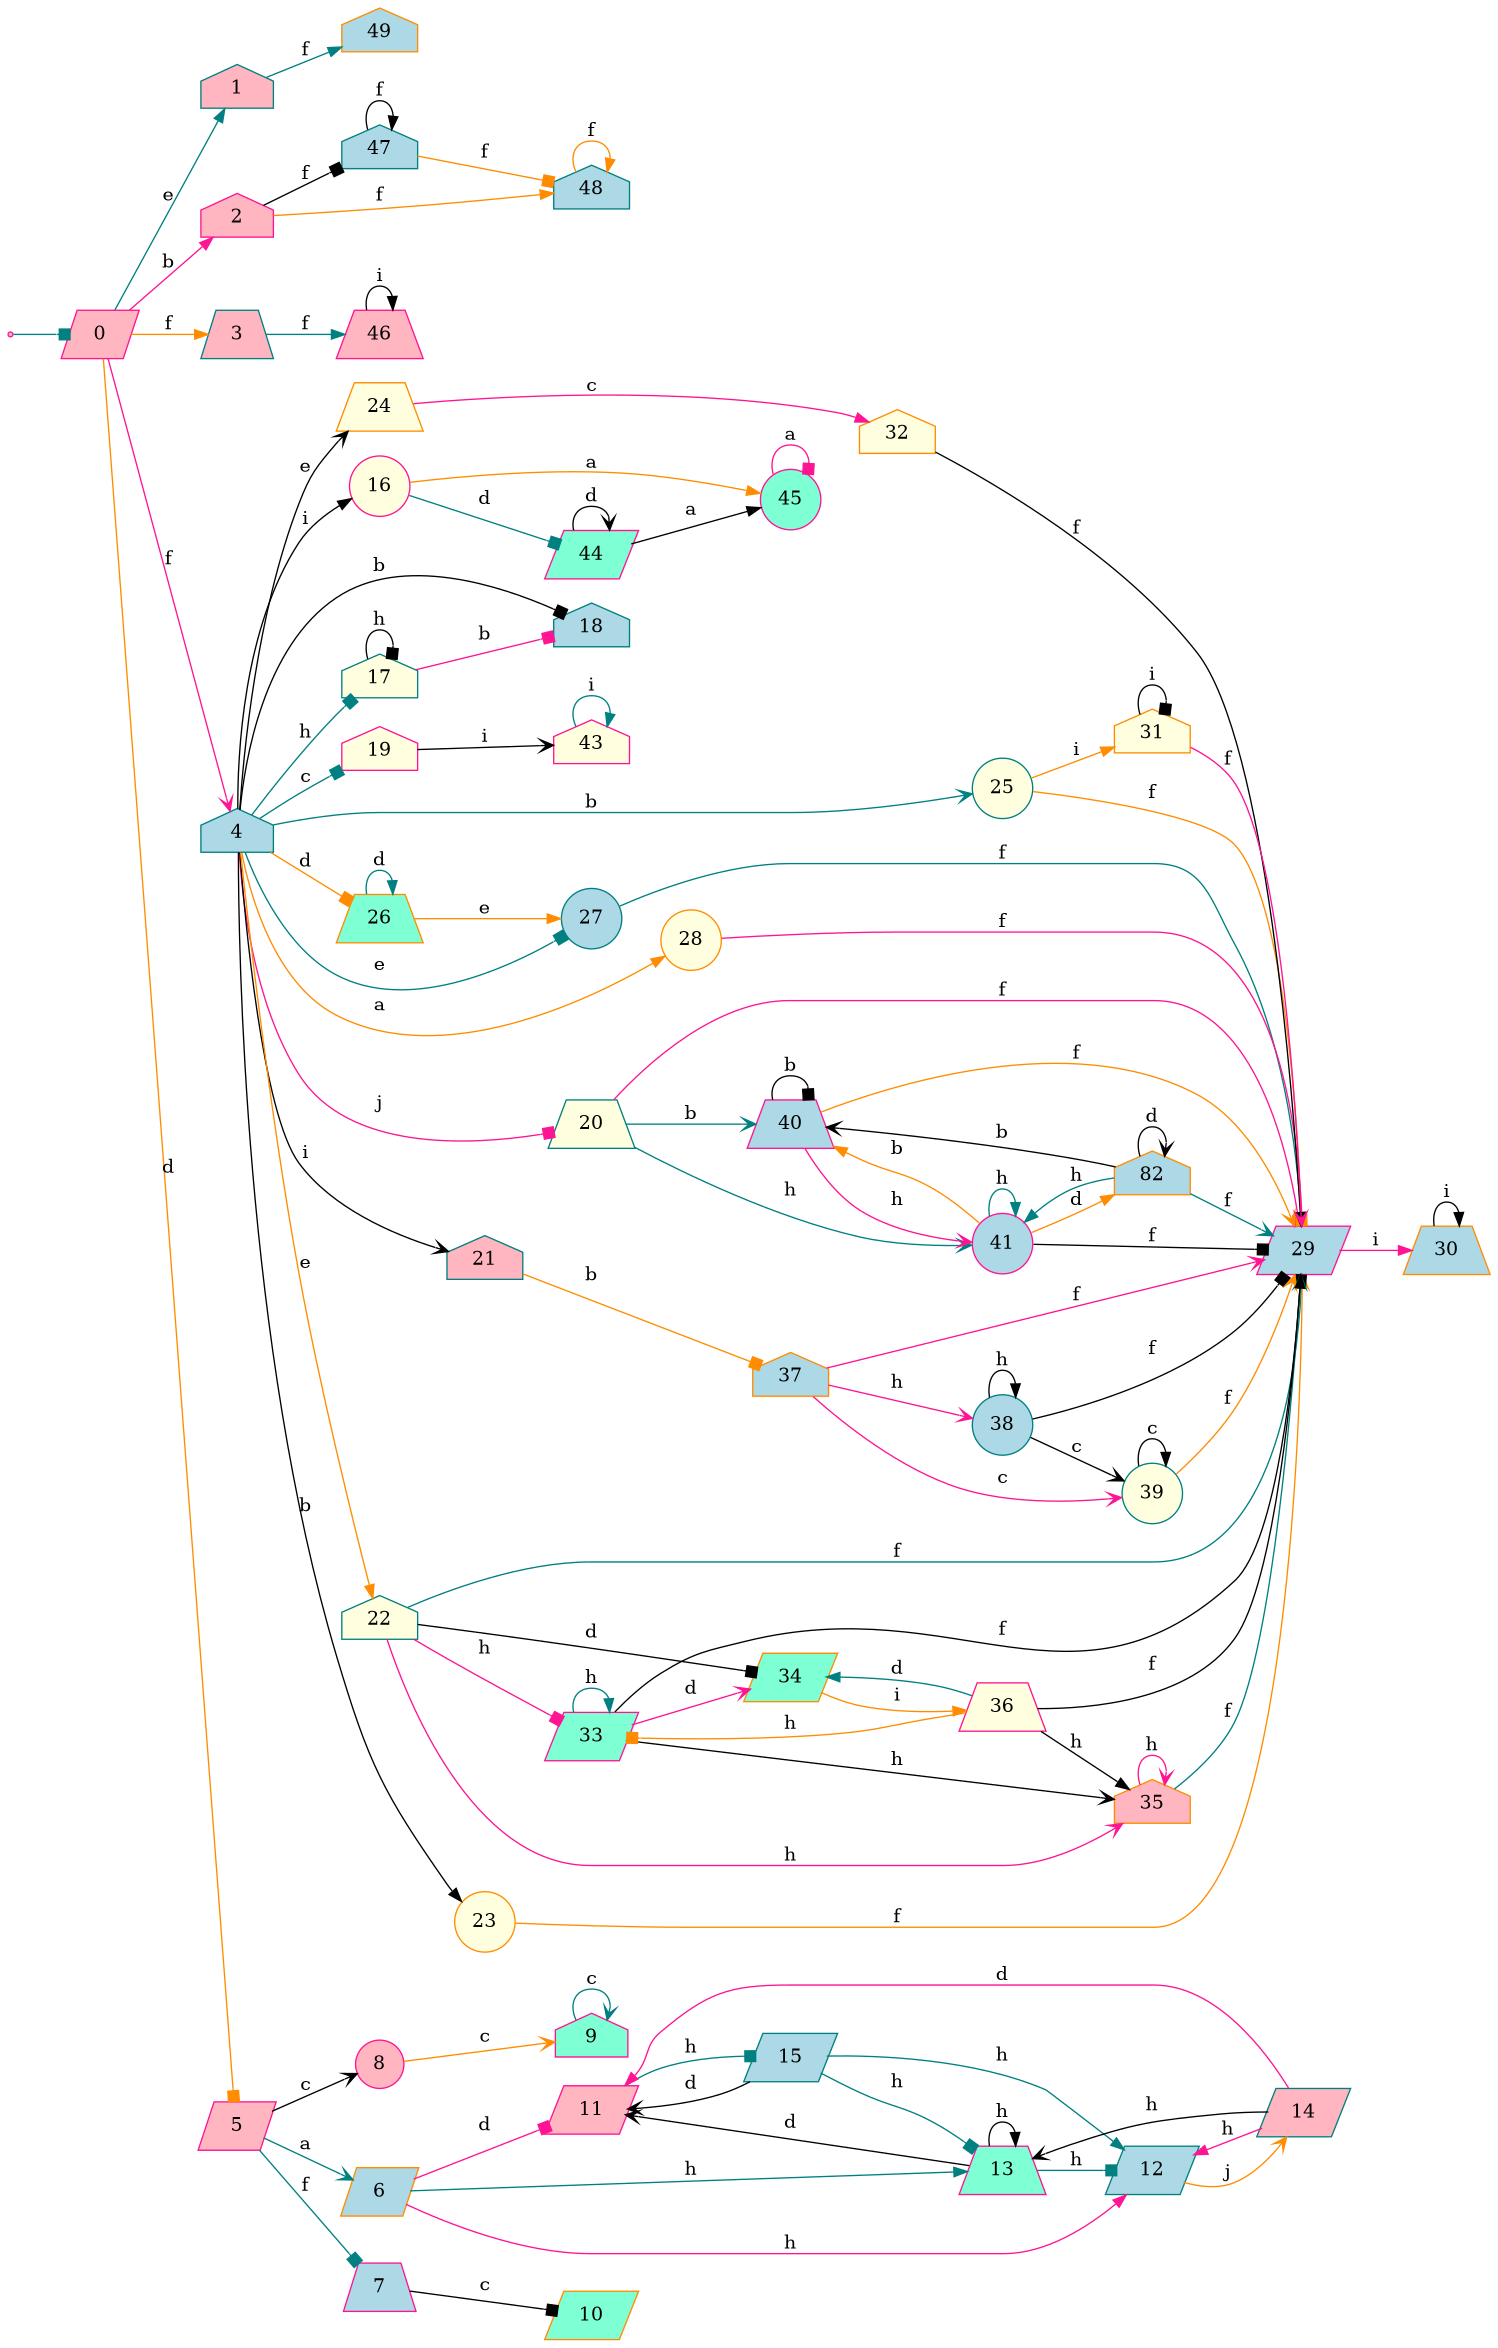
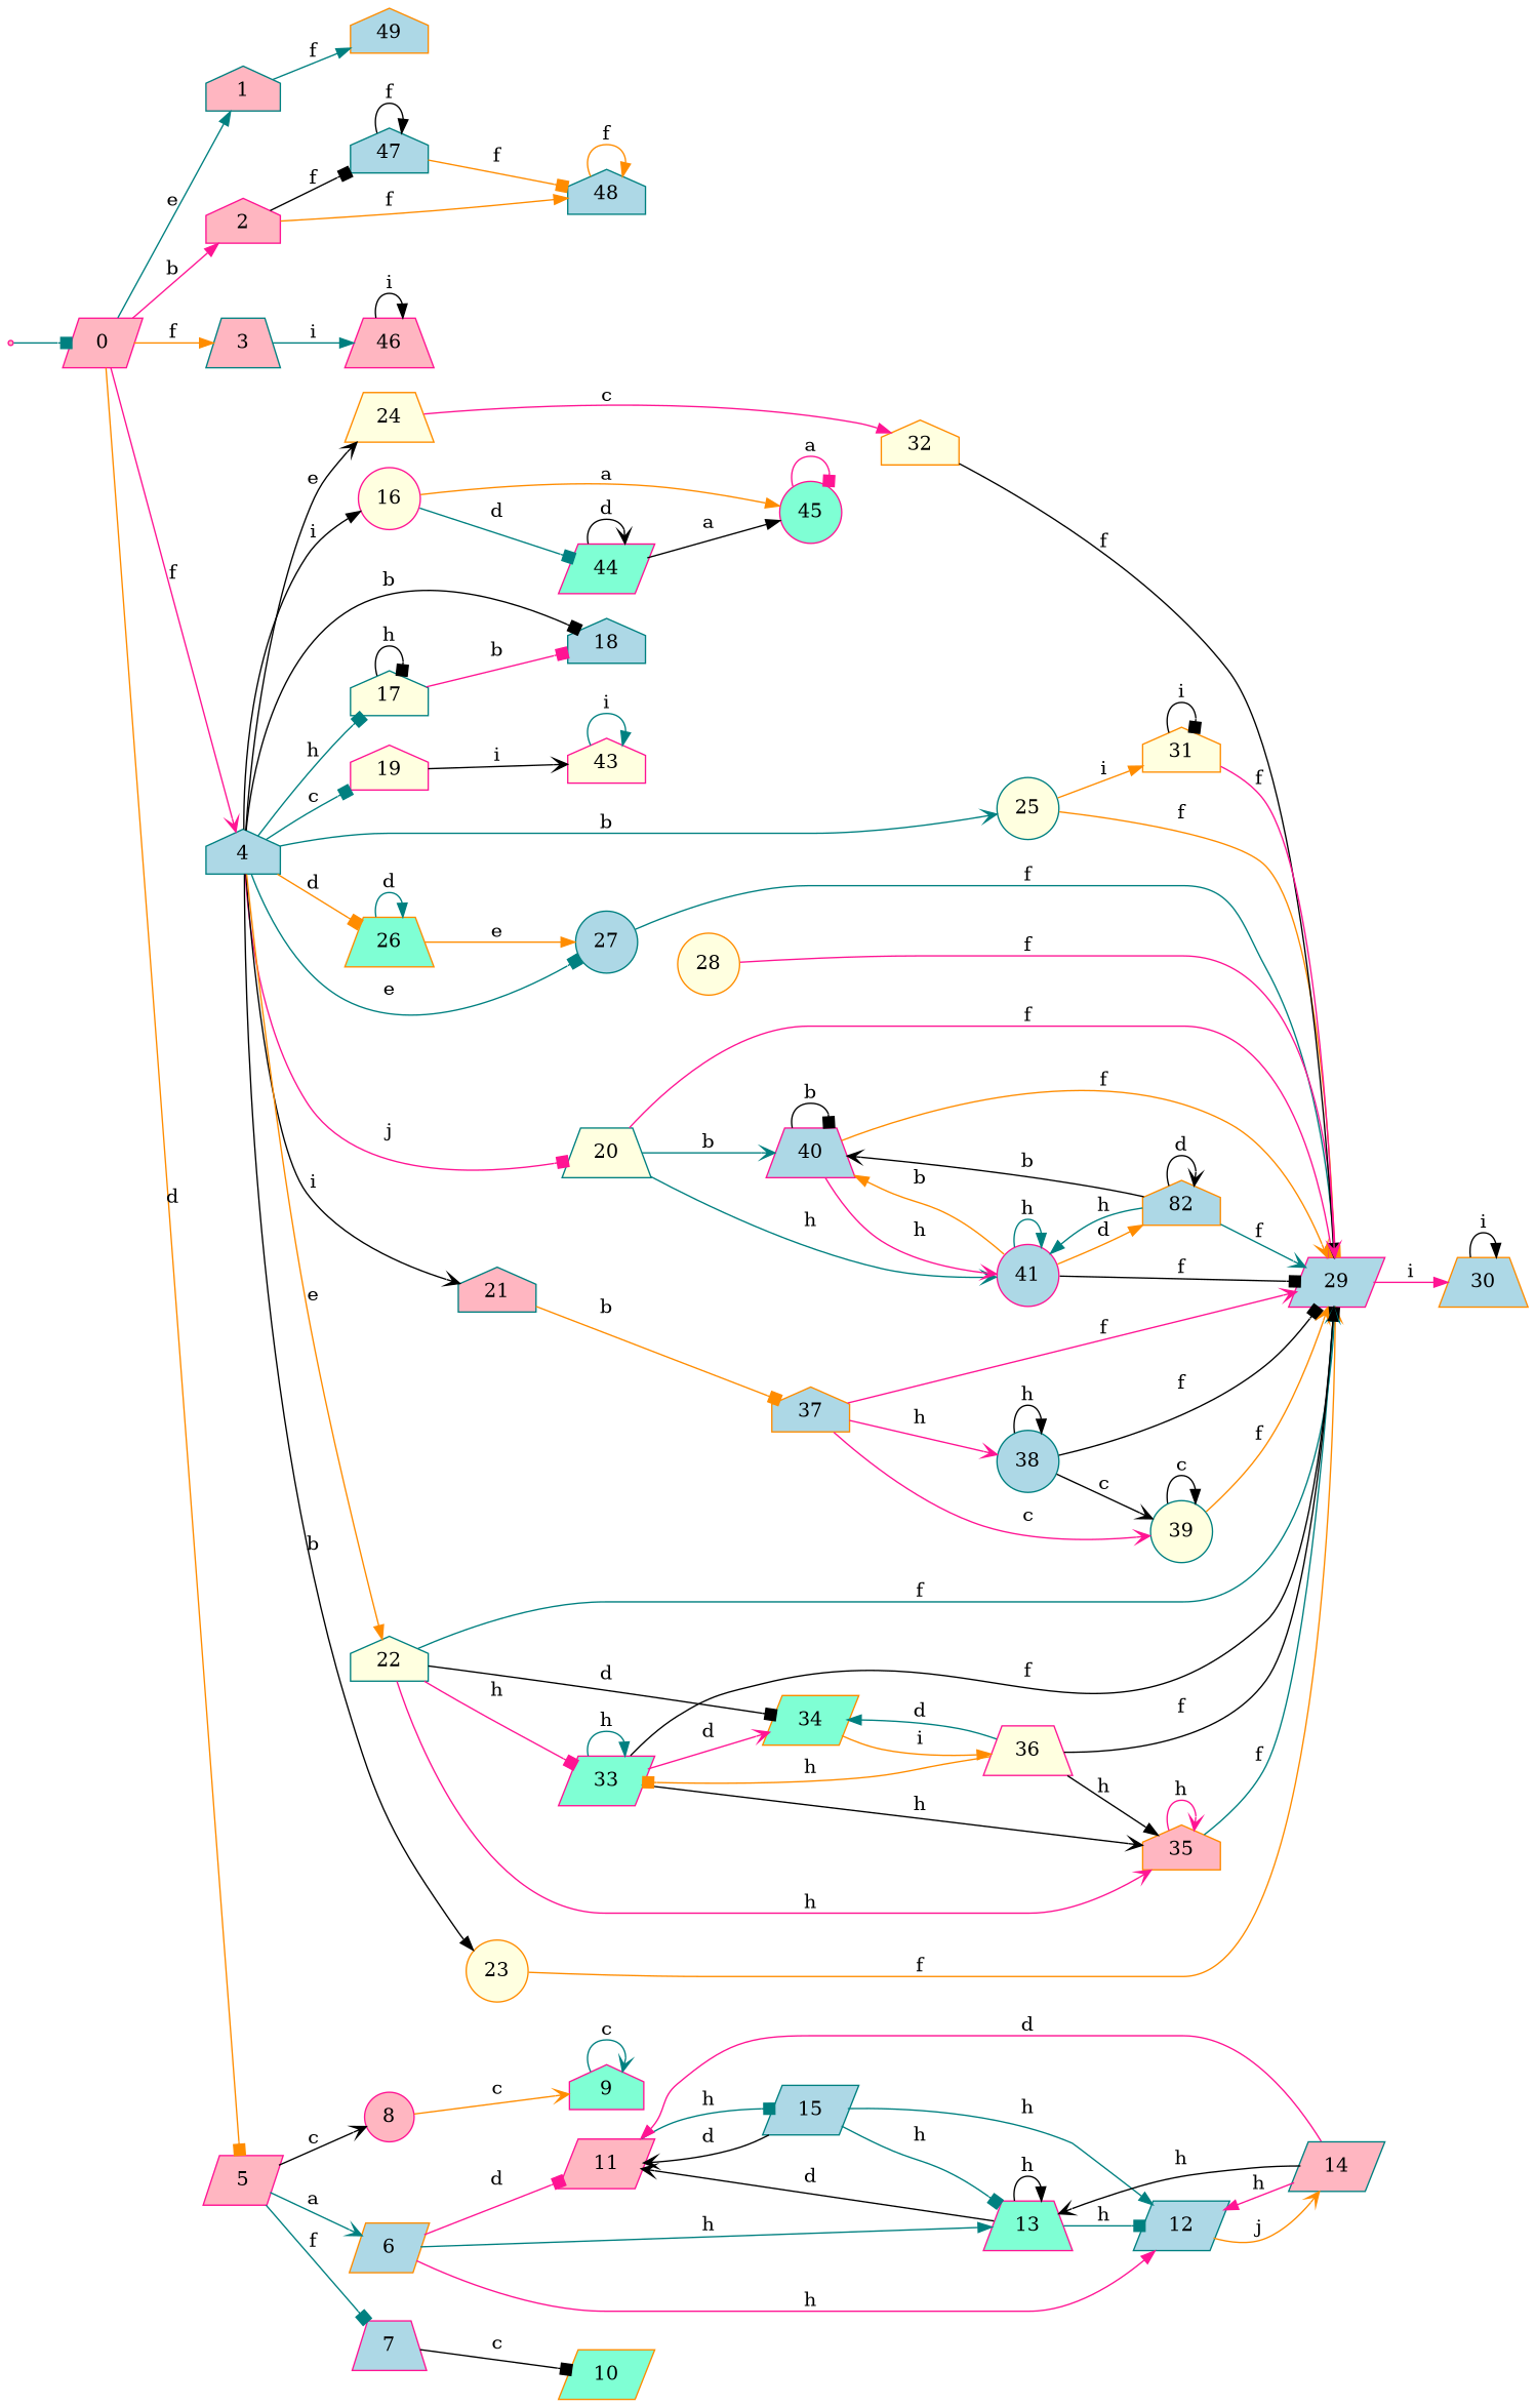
  digraph {
    rankdir=LR
    node [color=deeppink fillcolor=lightblue shape=house style=filled]
    edge [arrowhead=normal color=black]
    dummy0 [fillcolor=lightpink shape=point]
    0 [fillcolor=lightpink shape=parallelogram]
    1 [color=teal fillcolor=lightpink]
    2 [fillcolor=lightpink]
    3 [color=teal fillcolor=lightpink shape=trapezium]
    4 [color=teal]
    5 [fillcolor=lightpink shape=parallelogram]
    49 [color=darkorange]
    47 [color=teal]
    48 [color=teal]
    46 [fillcolor=lightpink shape=trapezium]
    16 [fillcolor=lightyellow shape=circle]
    17 [color=teal fillcolor=lightyellow]
    18 [color=teal]
    19 [fillcolor=lightyellow]
    20 [color=teal fillcolor=lightyellow shape=trapezium]
    21 [color=teal fillcolor=lightpink]
    22 [color=teal fillcolor=lightyellow]
    23 [color=darkorange fillcolor=lightyellow shape=circle]
    24 [color=darkorange fillcolor=lightyellow shape=trapezium]
    25 [color=teal fillcolor=lightyellow shape=circle]
    26 [color=darkorange fillcolor=aquamarine shape=trapezium]
    27 [color=teal shape=circle]
    28 [color=darkorange fillcolor=lightyellow shape=circle]
    6 [color=darkorange shape=parallelogram]
    7 [shape=trapezium]
    8 [fillcolor=lightpink shape=circle]
    44 [fillcolor=aquamarine shape=parallelogram]
    45 [fillcolor=aquamarine shape=circle]
    43 [fillcolor=lightyellow]
    29 [shape=parallelogram]
    40 [shape=trapezium]
    41 [shape=circle]
    37 [color=darkorange]
    33 [fillcolor=aquamarine shape=parallelogram]
    34 [color=darkorange fillcolor=aquamarine shape=parallelogram]
    35 [color=darkorange fillcolor=lightpink]
    32 [color=darkorange fillcolor=lightyellow]
    31 [color=darkorange fillcolor=lightyellow]
    11 [fillcolor=lightpink shape=parallelogram]
    12 [color=teal shape=parallelogram]
    13 [fillcolor=aquamarine shape=trapezium]
    10 [color=darkorange fillcolor=aquamarine shape=parallelogram]
    9 [fillcolor=aquamarine]
    15 [color=teal shape=parallelogram]
    14 [color=teal fillcolor=lightpink shape=parallelogram]
    30 [color=darkorange shape=trapezium]
    n48 [color=darkorange label=82]
    38 [color=teal shape=circle]
    39 [color=teal fillcolor=lightyellow shape=circle]
    36 [fillcolor=lightyellow shape=trapezium]
    dummy0 -> 0 [arrowhead=box color=teal]
    0 -> 1 [color=teal label=e]
    0 -> 2 [color=deeppink label=b]
    0 -> 3 [color=darkorange label=f]
    0 -> 4 [arrowhead=vee color=deeppink label=f]
    0 -> 5 [arrowhead=box color=darkorange label=d]
    1 -> 49 [color=teal label=f]
    2 -> 47 [arrowhead=box label=f]
    2 -> 48 [color=darkorange label=f]
-   3 -> 46 [color=teal label=f]
+   3 -> 46 [color=teal label=i]
    4 -> 16 [label=i]
    4 -> 17 [arrowhead=box color=teal label=h]
    4 -> 18 [arrowhead=box label=b]
    4 -> 19 [arrowhead=box color=teal label=c]
    4 -> 20 [arrowhead=box color=deeppink label=j]
    4 -> 21 [arrowhead=vee label=i]
    4 -> 22 [color=darkorange label=e]
    4 -> 23 [label=b]
    4 -> 24 [arrowhead=vee label=e]
    4 -> 25 [arrowhead=vee color=teal label=b]
    4 -> 26 [arrowhead=box color=darkorange label=d]
    4 -> 27 [arrowhead=box color=teal label=e]
-   4 -> 28 [color=darkorange label=a]
    5 -> 6 [arrowhead=vee color=teal label=a]
    5 -> 7 [arrowhead=box color=teal label=f]
    5 -> 8 [arrowhead=vee label=c]
    47 -> 47 [label=f]
    47 -> 48 [arrowhead=box color=darkorange label=f]
    48 -> 48 [color=darkorange label=f]
    46 -> 46 [label=i]
    16 -> 44 [arrowhead=box color=teal label=d]
    16 -> 45 [color=darkorange label=a]
    17 -> 17 [arrowhead=box label=h]
    17 -> 18 [arrowhead=box color=deeppink label=b]
    19 -> 43 [arrowhead=vee label=i]
    20 -> 29 [arrowhead=box color=deeppink label=f]
    20 -> 40 [arrowhead=vee color=teal label=b]
    20 -> 41 [arrowhead=vee color=teal label=h]
    21 -> 37 [arrowhead=box color=darkorange label=b]
    22 -> 29 [color=teal label=f]
    22 -> 33 [arrowhead=box color=deeppink label=h]
    22 -> 34 [arrowhead=box label=d]
    22 -> 35 [arrowhead=vee color=deeppink label=h]
    23 -> 29 [arrowhead=vee color=darkorange label=f]
    24 -> 32 [color=deeppink label=c]
    25 -> 29 [arrowhead=box color=darkorange label=f]
    25 -> 31 [color=darkorange label=i]
    26 -> 26 [color=teal label=d]
    26 -> 27 [color=darkorange label=e]
    27 -> 29 [color=teal label=f]
    28 -> 29 [color=deeppink label=f]
    6 -> 11 [arrowhead=box color=deeppink label=d]
    6 -> 12 [color=deeppink label=h]
    6 -> 13 [color=teal label=h]
    7 -> 10 [arrowhead=box label=c]
    8 -> 9 [arrowhead=vee color=darkorange label=c]
    44 -> 44 [arrowhead=vee label=d]
    44 -> 45 [label=a]
    45 -> 45 [arrowhead=box color=deeppink label=a]
    43 -> 43 [color=teal label=i]
    29 -> 30 [color=deeppink label=i]
    40 -> 29 [arrowhead=vee color=darkorange label=f]
    40 -> 40 [arrowhead=box label=b]
    40 -> 41 [arrowhead=vee color=deeppink label=h]
    41 -> 29 [arrowhead=box label=f]
    41 -> 40 [color=darkorange label=b]
    41 -> 41 [color=teal label=h]
    41 -> n48 [color=darkorange label=d]
    37 -> 29 [arrowhead=vee color=deeppink label=f]
    37 -> 38 [arrowhead=vee color=deeppink label=h]
    37 -> 39 [arrowhead=vee color=deeppink label=c]
    33 -> 29 [arrowhead=box label=f]
    33 -> 33 [color=teal label=h]
    33 -> 34 [arrowhead=vee color=deeppink label=d]
    33 -> 35 [arrowhead=vee label=h]
    34 -> 36 [color=darkorange label=i]
    35 -> 29 [arrowhead=vee color=teal label=f]
    35 -> 35 [arrowhead=vee color=deeppink label=h]
    32 -> 29 [label=f]
    31 -> 29 [arrowhead=vee color=deeppink label=f]
    31 -> 31 [arrowhead=box label=i]
    11 -> 15 [arrowhead=box color=teal label=h]
    12 -> 14 [arrowhead=vee color=darkorange label=j]
    13 -> 11 [arrowhead=vee label=d]
    13 -> 12 [arrowhead=box color=teal label=h]
    13 -> 13 [label=h]
    9 -> 9 [arrowhead=vee color=teal label=c]
    15 -> 11 [arrowhead=vee label=d]
    15 -> 12 [color=teal label=h]
    15 -> 13 [arrowhead=box color=teal label=h]
    14 -> 11 [color=deeppink label=d]
    14 -> 12 [color=deeppink label=h]
    14 -> 13 [arrowhead=vee label=h]
    30 -> 30 [label=i]
    n48 -> 29 [arrowhead=vee color=teal label=f]
    n48 -> 40 [arrowhead=vee label=b]
    n48 -> 41 [color=teal label=h]
    n48 -> n48 [arrowhead=vee label=d]
    38 -> 29 [arrowhead=box label=f]
    38 -> 38 [label=h]
    38 -> 39 [arrowhead=vee label=c]
    39 -> 29 [arrowhead=vee color=darkorange label=f]
    39 -> 39 [label=c]
    36 -> 29 [label=f]
    36 -> 33 [arrowhead=box color=darkorange label=h]
    36 -> 34 [color=teal label=d]
    36 -> 35 [label=h]
  }
